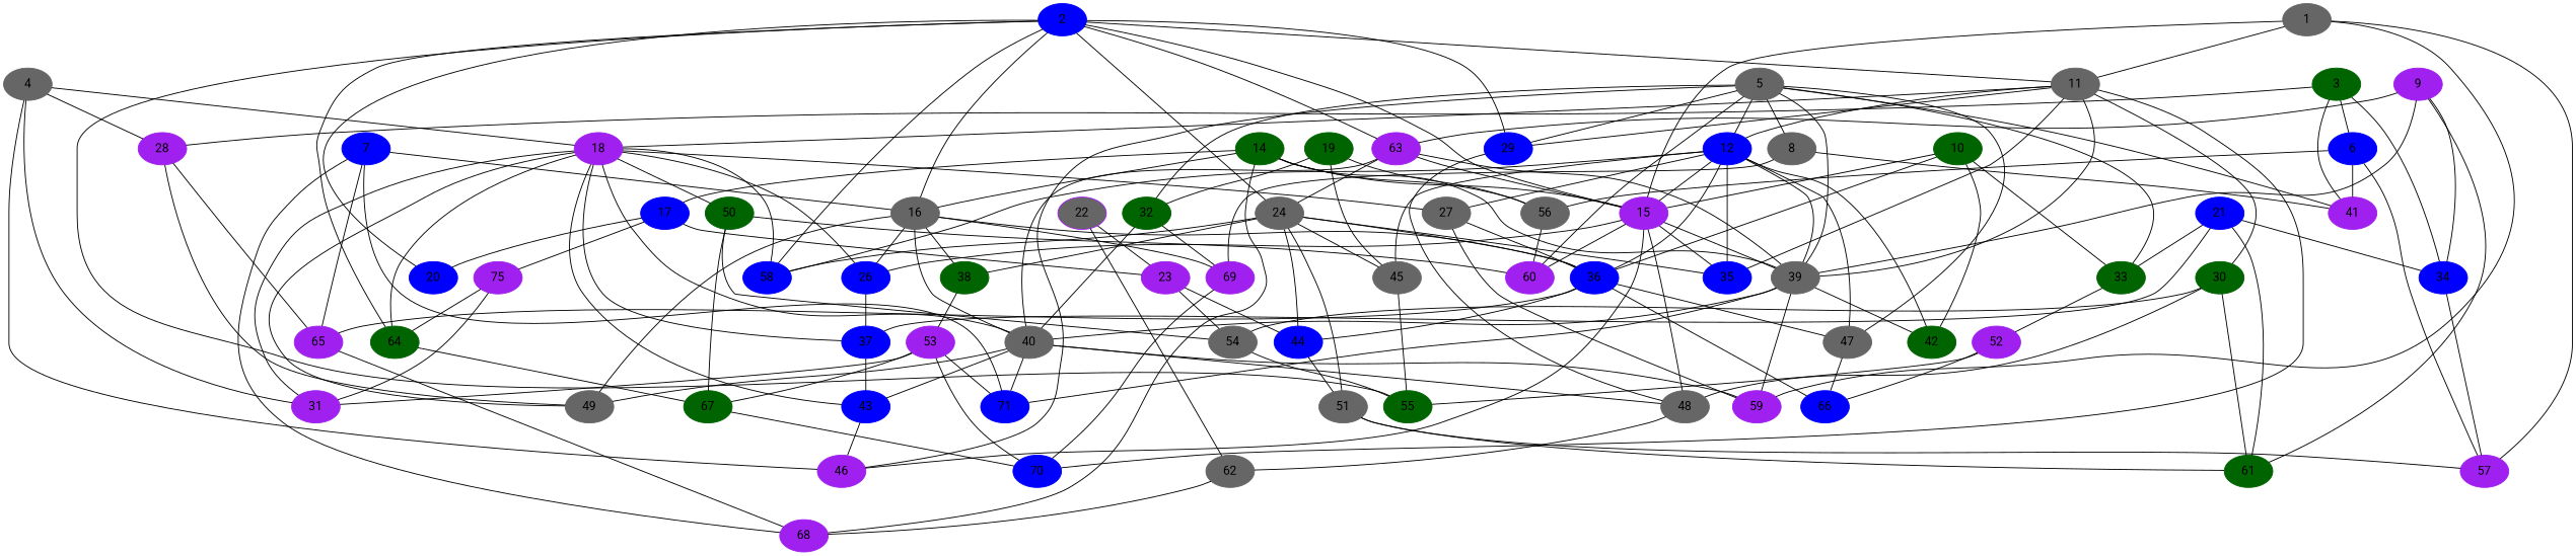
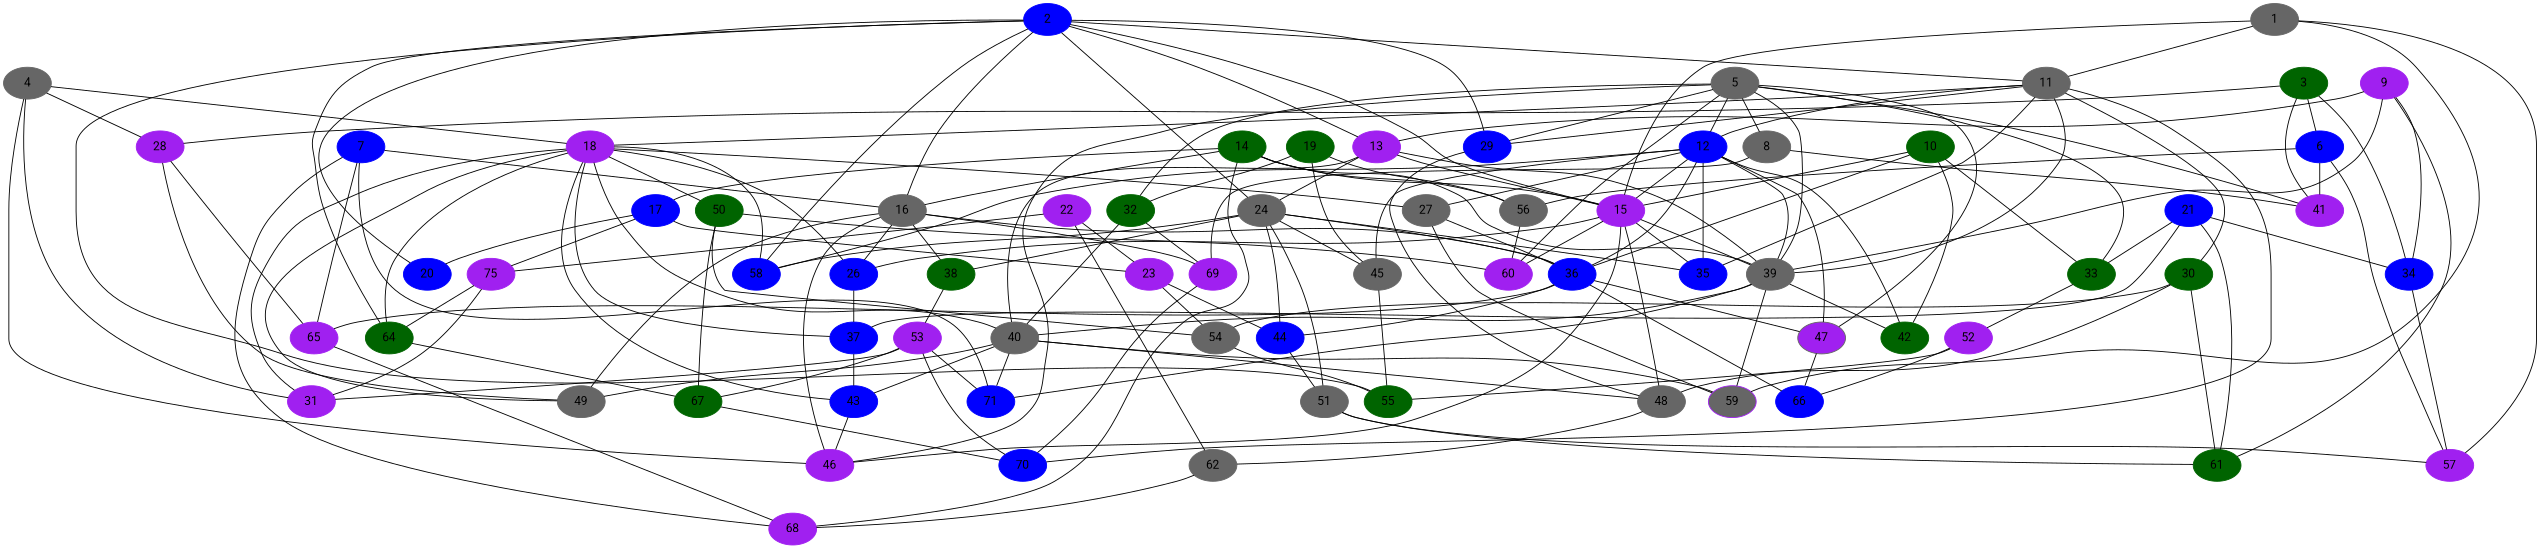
  graph {
    fontname=Roboto
    node [color=purple fontname=Roboto style=filled]
    edge [fontname=Roboto weight=1.0]
    1 [color=gray40]
    11 [color=gray40]
    15
    57
-   59
+   59 [fillcolor=gray40]
    29 [color=blue]
    18
    12 [color=blue]
    39 [color=gray40]
    30 [color=darkgreen]
    35 [color=blue]
    70 [color=blue]
    46
    60
    26 [color=blue]
    48 [color=gray40]
    2 [color=blue]
-   13 [label=63]
+   13
    16 [color=gray40]
    20 [color=blue]
    24 [color=gray40]
    55 [color=darkgreen]
    58 [color=blue]
    64 [color=darkgreen]
    40 [color=gray40]
    69
    36 [color=blue]
    38 [color=darkgreen]
    49 [color=gray40]
    45 [color=gray40]
    44 [color=blue]
    51 [color=gray40]
    67 [color=darkgreen]
    3 [color=darkgreen]
    6 [color=blue]
    28
    34 [color=blue]
    41
    56 [color=gray40]
    65
    4 [color=gray40]
    31
    27 [color=gray40]
    37 [color=blue]
    43 [color=blue]
    50 [color=darkgreen]
    5 [color=gray40]
    8 [color=gray40]
    32 [color=darkgreen]
    33 [color=darkgreen]
-   47 [color=gray40]
+   47 [color=gray40 fillcolor=purple]
    42 [color=darkgreen]
    52
    71 [color=blue]
    66 [color=blue]
    7 [color=blue]
    68
    9
    61 [color=darkgreen]
    10 [color=darkgreen]
    54 [color=gray40]
    14 [color=darkgreen]
    17 [color=blue]
    23
    n65 [label=75]
    62 [color=gray40]
    53
    19 [color=darkgreen]
    21 [color=blue]
-   22 [fillcolor=gray40]
+   22
    1 -- 11
    1 -- 15
    1 -- 57
    1 -- 59
    11 -- 29
    11 -- 18
    11 -- 12
    11 -- 39
    11 -- 30
    11 -- 35
    11 -- 70
    15 -- 39
    15 -- 35
    15 -- 46
    15 -- 60
    15 -- 26
    15 -- 48
    29 -- 48
    18 -- 26
    18 -- 58
    18 -- 64
    18 -- 40
    18 -- 49
    18 -- 31
    18 -- 27
    18 -- 37
    18 -- 43
    18 -- 50
    12 -- 15
    12 -- 39
    12 -- 35
    12 -- 58
    12 -- 36
    12 -- 45
    12 -- 27
    12 -- 47
    12 -- 42 [weight=2.0]
    39 -- 59
    39 -- 40
    39 -- 42
    39 -- 71
    30 -- 48
    30 -- 61
    30 -- 54
    26 -- 37
    48 -- 62
    2 -- 11
    2 -- 15
    2 -- 29
    2 -- 13
    2 -- 16
    2 -- 20 [weight=2.0]
    2 -- 24 [weight=2.0]
    2 -- 55
    2 -- 58
    2 -- 64
    13 -- 15
    13 -- 39 [weight=2.0]
    13 -- 24
    13 -- 40 [weight=2.0]
    16 -- 26
-   16 -- 40 [weight=2.0]
+   16 -- 46 [weight=2.0]
    16 -- 69
    16 -- 36
    16 -- 38 [weight=2.0]
    16 -- 49
    24 -- 35
    24 -- 58
    24 -- 36
    24 -- 38
    24 -- 45
    24 -- 44
    24 -- 51
    64 -- 67
    40 -- 59
    40 -- 48
    40 -- 49
    40 -- 43
    40 -- 71
    69 -- 70
    36 -- 44
    36 -- 65
    36 -- 47
    36 -- 66 [weight=2.0]
    38 -- 53
    45 -- 55
    44 -- 51
    51 -- 57
    51 -- 61
    67 -- 70
    3 -- 6
    3 -- 28
    3 -- 34
    3 -- 41
    6 -- 57
    6 -- 41
    6 -- 56
    28 -- 49
    28 -- 65
    34 -- 57
    56 -- 60
    65 -- 68
    4 -- 18
    4 -- 46
    4 -- 28
    4 -- 31
    27 -- 59
    27 -- 36
    37 -- 43
    43 -- 46
    50 -- 60
    50 -- 67
    50 -- 54
    5 -- 29
    5 -- 12
    5 -- 39
    5 -- 46
    5 -- 60
    5 -- 41
    5 -- 8
    5 -- 32
    5 -- 33
    5 -- 47
    8 -- 69
    8 -- 41
    32 -- 40
    32 -- 69
    33 -- 52
    47 -- 66
    52 -- 55
    52 -- 66
    7 -- 16
    7 -- 65
    7 -- 71
    7 -- 68
    9 -- 39
    9 -- 13
    9 -- 34
    9 -- 61
    10 -- 15
    10 -- 36
    10 -- 33
    10 -- 42
    54 -- 55
    14 -- 15
    14 -- 39
    14 -- 16
    14 -- 56
    14 -- 68
    14 -- 17
    17 -- 20
    17 -- 23
    17 -- n65
    23 -- 44
    23 -- 54
    n65 -- 64
    n65 -- 31
    62 -- 68
    53 -- 70
    53 -- 67
    53 -- 31
    53 -- 71
    19 -- 45
    19 -- 56
    19 -- 32
    21 -- 34
    21 -- 37
    21 -- 33
    21 -- 61
    22 -- 23
+   22 -- n65
    22 -- 62
  }
